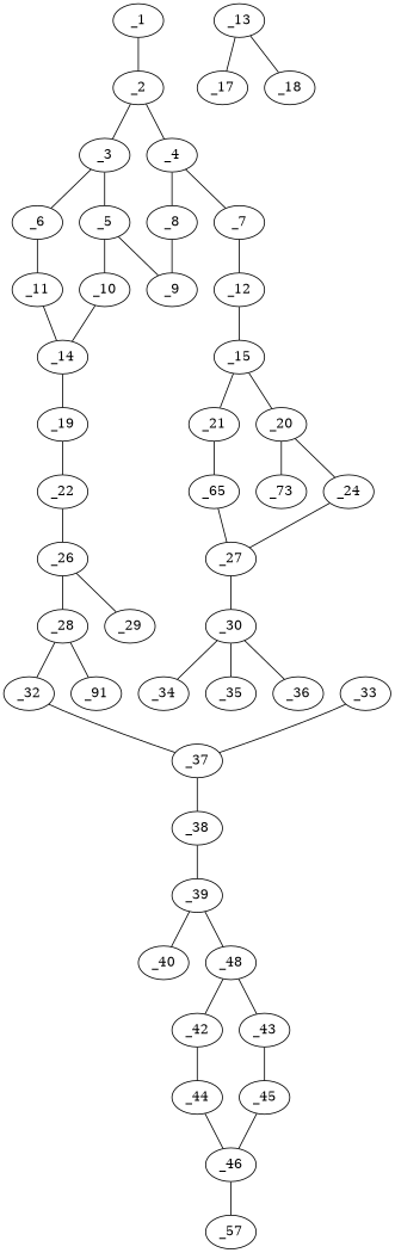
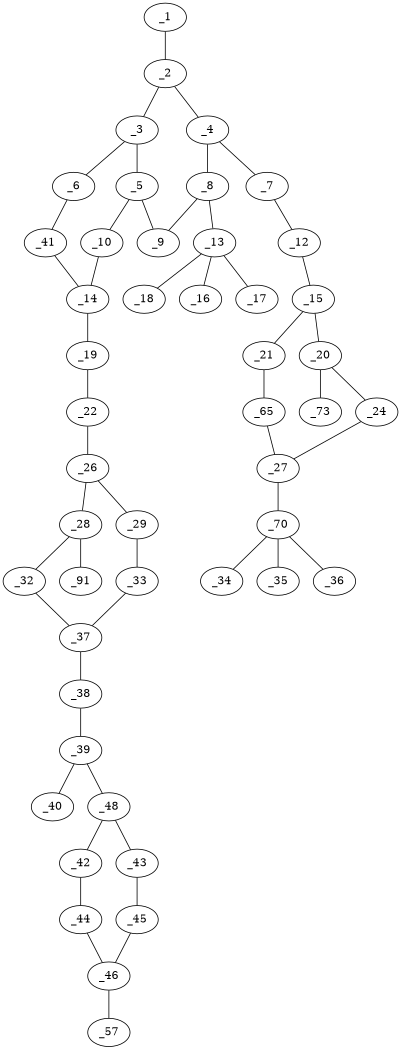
  graph {
    fontname="DejaVu Serif"
    node [charge=0 chem=1 fontname="DejaVu Serif" symbol="C  " x=6.3301 y=1.433]
    edge [fontname="DejaVu Serif" valence=1]
    _1 [chem=2 symbol="O  " x=8.0622 y=-1.567]
    _2 [x=8.0622 y=-0.567]
    _3 [x=8.9282 y=-0.067]
    _4 [x=7.1962 y=-0.067]
    _5 [x=8.9282 y=0.933]
    _6 [x=9.7942 y=-0.567]
    _7 [chem=4 symbol="N  " y=-0.567]
    _8 [x=7.1962 y=0.933]
    _9 [x=8.0622]
    _10 [x=9.7942]
-   _11 [x=10.6603 y=-0.067]
+   _11 [x=10.6603 y=-0.067 label=_41]
    _12 [chem=4 symbol="N  " y=-1.567]
    _13 [chem=5 symbol="S  "]
    _14 [x=10.6603 y=0.933]
    _15 [x=5.4641 y=-2.067]
+   _16 [chem=2 symbol="O  " x=5.4641 y=1.933]
    _17 [chem=2 symbol="O  " x=5.8301 y=0.567]
    _18 [chem=2 symbol="O  " x=6.8301 y=2.2991]
    _19 [chem=4 symbol="N  " x=11.5263]
    _20 [x=5.4641 y=-3.067]
    _21 [x=4.5981 y=-1.567]
    _22 [chem=4 symbol="N  " x=12.3923 y=0.933]
    n23 [label=_73 y=-3.567]
    _24 [x=4.5981 y=-3.567]
    n25 [label=_65 x=3.7321 y=-2.067]
    _26 [x=13.2584]
    _27 [x=3.7321 y=-3.067]
    _28 [x=13.2584 y=2.433]
    _29 [x=14.1244 y=0.933]
-   _30 [chem=5 symbol="S  " x=2.866 y=-3.567]
+   _30 [chem=5 symbol="S  " x=2.866 y=-3.567 label=_70]
    n31 [label=_91 x=12.3923 y=2.933]
    _32 [x=14.1244 y=2.933]
    _33 [x=14.9904]
    _34 [chem=2 symbol="O  " x=2 y=-4.067]
    _35 [chem=2 symbol="O  " x=2.366 y=-2.7009]
    _36 [chem=2 symbol="O  " x=3.366 y=-4.433]
    _37 [x=14.9904 y=2.433]
    _38 [chem=4 symbol="N  " x=15.8564 y=2.933]
    _39 [x=16.7225 y=2.433]
    _40 [chem=2 symbol="O  " x=16.7225]
    n41 [label=_48 x=17.5885 y=2.933]
    _42 [x=17.5885 y=3.933]
    _43 [x=18.4545 y=2.433]
    _44 [x=18.4545 y=4.433]
    _45 [x=19.3205 y=2.933]
    _46 [x=19.3205 y=3.933]
    n47 [chem=4 label=_57 symbol="N  " x=20.1866 y=4.433]
    _1 -- _2
    _2 -- _3 [valence=2]
    _2 -- _4
    _3 -- _5
    _3 -- _6
    _4 -- _7
    _4 -- _8 [valence=2]
    _5 -- _9 [valence=2]
    _5 -- _10
    _6 -- _11 [valence=2]
    _7 -- _12 [valence=2]
    _8 -- _9
+   _8 -- _13
    _10 -- _14 [valence=2]
    _11 -- _14
    _12 -- _15
+   _13 -- _16 [valence=2]
    _13 -- _17 [valence=2]
    _13 -- _18
    _14 -- _19
    _15 -- _20 [valence=2]
    _15 -- _21
    _19 -- _22 [valence=2]
    _20 -- n23
    _20 -- _24
    _21 -- n25 [valence=2]
    _22 -- _26
    _24 -- _27 [valence=2]
    n25 -- _27
    _26 -- _28 [valence=2]
    _26 -- _29
    _27 -- _30
    _28 -- n31
    _28 -- _32
+   _29 -- _33 [valence=2]
    _30 -- _34 [valence=2]
    _30 -- _35 [valence=2]
    _30 -- _36
    _32 -- _37 [valence=2]
    _33 -- _37
    _37 -- _38
    _38 -- _39
    _39 -- _40 [valence=2]
    _39 -- n41
    n41 -- _42 [valence=2]
    n41 -- _43
    _42 -- _44
    _43 -- _45 [valence=2]
    _44 -- _46 [valence=2]
    _45 -- _46
    _46 -- n47
  }
